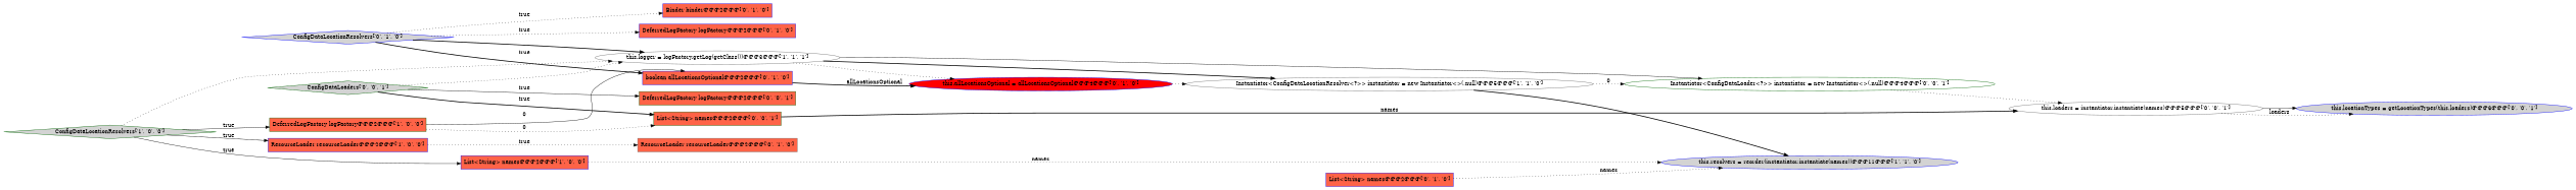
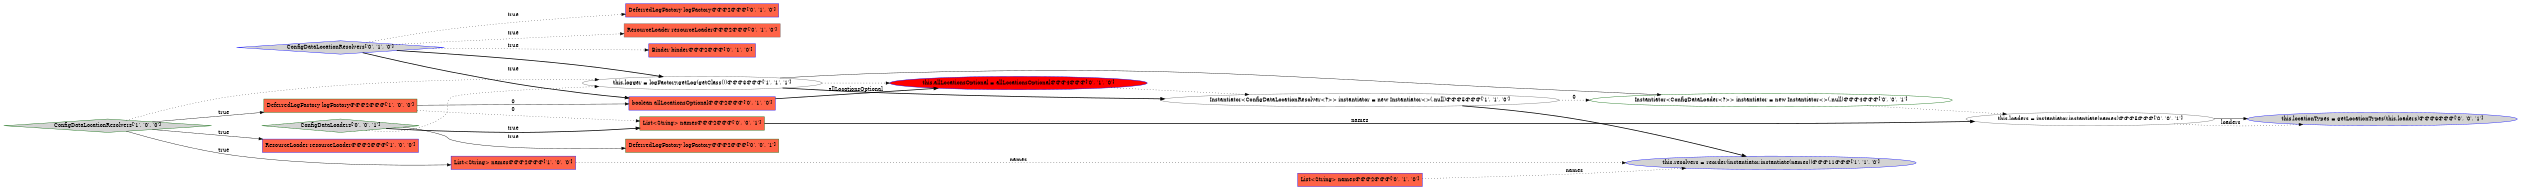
  digraph {
    rankdir=LR
    node [color=blue fillcolor=tomato shape=box style=filled]
    edge [style=dotted]
    n1 [fillcolor=lightgray label="ConfigDataLocationResolvers['0', '1', '0']" shape=diamond]
    n2 [color=gray40 label="ResourceLoader resourceLoader@@@2@@@['0', '1', '0']"]
    n3 [label="Binder binder@@@2@@@['0', '1', '0']"]
    n4 [color=gray40 fillcolor=white label="this.logger = logFactory.getLog(getClass())@@@3@@@['1', '1', '1']" shape=ellipse]
    n5 [label="DeferredLogFactory logFactory@@@2@@@['0', '1', '0']"]
    n6 [label="boolean allLocationsOptional@@@2@@@['0', '1', '0']"]
    n7 [color=gray40 fillcolor=white label="Instantiator<ConfigDataLocationResolver<?>> instantiator = new Instantiator<>(,null)@@@5@@@['1', '1', '0']" shape=ellipse]
    n8 [color=darkgreen fillcolor=white label="Instantiator<ConfigDataLoader<?>> instantiator = new Instantiator<>(,null)@@@4@@@['0', '0', '1']" shape=ellipse]
    n9 [fillcolor=red label="this.allLocationsOptional = allLocationsOptional@@@4@@@['0', '1', '0']" shape=ellipse]
    n10 [label="List<String> names@@@2@@@['0', '1', '0']"]
    n11 [fillcolor=lightgray label="this.resolvers = reorder(instantiator.instantiate(names))@@@11@@@['1', '1', '0']" shape=ellipse]
    n12 [color=darkgreen label="DeferredLogFactory logFactory@@@2@@@['0', '0', '1']"]
    n13 [color=darkgreen fillcolor=lightgray label="ConfigDataLoaders['0', '0', '1']" shape=diamond]
    n14 [color=darkgreen label="List<String> names@@@2@@@['0', '0', '1']"]
    n15 [color=gray40 fillcolor=white label="this.loaders = instantiator.instantiate(names)@@@5@@@['0', '0', '1']" shape=ellipse]
    n16 [label="ResourceLoader resourceLoader@@@2@@@['1', '0', '0']"]
    n17 [fillcolor=lightgray label="this.locationTypes = getLocationTypes(this.loaders)@@@6@@@['0', '0', '1']" shape=ellipse]
    n18 [label="List<String> names@@@2@@@['1', '0', '0']"]
    n19 [color=darkgreen fillcolor=lightgray label="ConfigDataLocationResolvers['1', '0', '0']" shape=diamond]
    n20 [color=darkgreen label="DeferredLogFactory logFactory@@@2@@@['1', '0', '0']"]
-   n16 -> n2 [label=true]
+   n1 -> n2 [label=true]
    n1 -> n3 [label=true]
    n1 -> n4 [style=bold]
    n1 -> n5 [label=true]
    n1 -> n6 [label=true style=bold]
    n4 -> n7 [style=bold]
    n4 -> n8 [style=solid]
    n4 -> n9
    n6 -> n9 [label=allLocationsOptional style=bold]
    n7 -> n8 [label=0]
    n7 -> n11 [style=bold]
    n8 -> n15
    n9 -> n7
    n10 -> n11 [label=names]
    n13 -> n4
    n13 -> n12 [label=true style=solid]
    n13 -> n14 [label=true style=bold]
    n14 -> n15 [label=names style=bold]
    n15 -> n17 [style=solid]
    n15 -> n17 [label=loaders]
    n18 -> n11 [label=names]
    n19 -> n4
    n19 -> n16 [label=true style=solid]
    n19 -> n18 [label=true style=solid]
    n19 -> n20 [label=true style=solid]
    n20 -> n6 [label=0 style=solid]
    n20 -> n14 [label=0]
  }
